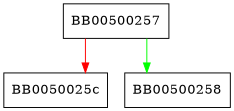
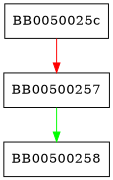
  digraph {
    splines=ortho
    node [shape=box]
    BB00500257
    BB0050025c
    n3 [label=BB00500258]
-   BB00500257 -> BB0050025c [color=red]
+   BB0050025c -> BB00500257 [color=red]
    BB00500257 -> n3 [color=green]
  }
